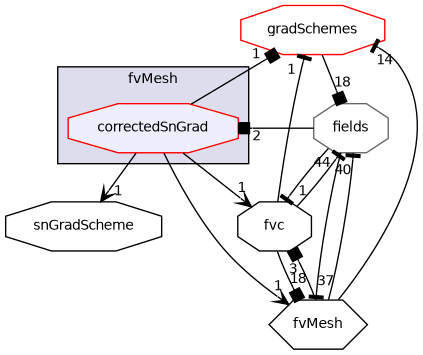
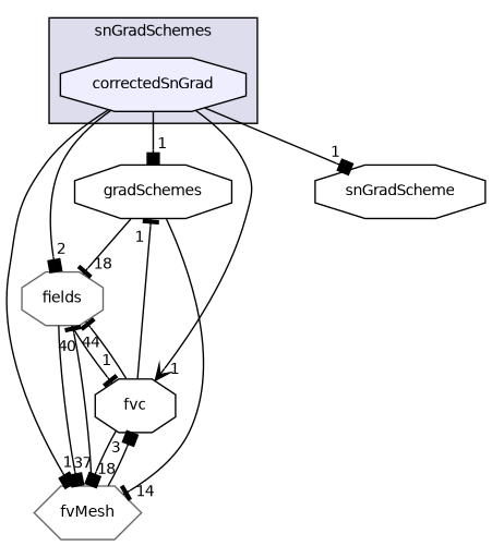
  digraph {
    compound=true
    node [color=red fontname=Helvetica fontsize=10 shape=octagon]
    edge [arrowhead=tee headlabel=1 labeldistance=1.5 labelfontname=Helvetica labelfontsize=10]
-   n1 [fillcolor="#eeeeff" label=correctedSnGrad pencolor=black style=filled]
-   n2 [label=gradSchemes]
+   n1 [color=black fillcolor="#eeeeff" label=correctedSnGrad pencolor=black style=filled]
+   n2 [color=black label=gradSchemes]
    n3 [color=gray40 label=fields]
    n4 [color=black label=fvc]
    n5 [color=black label=snGradScheme]
-   n6 [color=black label=fvMesh shape=hexagon]
+   n6 [color=gray40 label=fvMesh shape=hexagon]
    subgraph cluster_1 {
      bgcolor="#ddddee"
      fontname=Helvetica
      fontsize=10
-     label=fvMesh
+     label=snGradSchemes
      pencolor=black
      n1
    }
    n1 -> n2 [arrowhead=box]
-   n3 -> n1 [arrowhead=box headlabel=2]
+   n1 -> n3 [arrowhead=box headlabel=2]
    n1 -> n4 [arrowhead=vee]
-   n1 -> n5 [arrowhead=vee]
-   n1 -> n6 [arrowhead=vee]
-   n2 -> n3 [arrowhead=box headlabel=18]
-   n6 -> n2 [headlabel=14]
+   n1 -> n5 [arrowhead=box]
+   n1 -> n6 [arrowhead=box]
+   n2 -> n3 [headlabel=18]
+   n2 -> n6 [headlabel=14]
    n3 -> n4
-   n3 -> n6 [headlabel=37]
+   n3 -> n6 [arrowhead=box headlabel=37]
    n4 -> n2
    n4 -> n3 [headlabel=44]
    n4 -> n6 [arrowhead=box headlabel=18]
    n6 -> n3 [headlabel=40]
    n6 -> n4 [arrowhead=box headlabel=3]
  }
